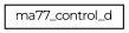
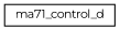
  digraph {
    rankdir=LR
    fontname=Montserrat
-   n1 [color=black fillcolor=white fontname=Montserrat fontsize=10 height=0.2 label=ma77_control_d shape=box style=filled width=0.4]
+   n1 [color=black fillcolor=white fontname=Montserrat fontsize=10 height=0.2 label=ma71_control_d shape=box style=filled width=0.4]
  }
